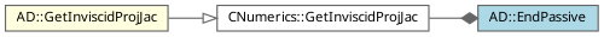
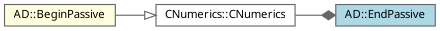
  digraph {
    fontname="Noto Sans"
    rankdir=LR
    node [color=grey40 fontname="Noto Sans" fontsize=10 shape=box style=filled]
    edge [color=gray40 fontname="Noto Sans" fontsize=10 labelfontname=Helvetica labelfontsize=10 style=solid]
-   n1 [color=gray40 fillcolor=white fontcolor=black height=0.2 label="CNumerics::GetInviscidProjJac" width=0.4]
+   n1 [color=gray40 fillcolor=white fontcolor=black height=0.2 label="CNumerics::CNumerics" width=0.4]
    n2 [fillcolor=lightblue height=0.2 label="AD::EndPassive" width=0.4]
-   n3 [fillcolor=lightyellow height=0.2 label="AD::GetInviscidProjJac" width=0.4]
+   n3 [fillcolor=lightyellow height=0.2 label="AD::BeginPassive" width=0.4]
    n1 -> n2 [arrowhead=diamond]
    n3 -> n1 [arrowhead=onormal]
  }
